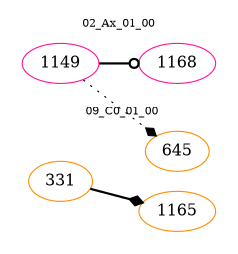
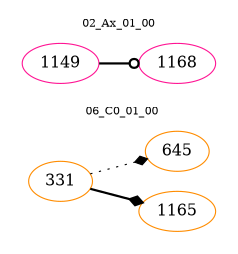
  digraph {
    rankdir=LR
    node [color=darkorange]
    edge [arrowhead=diamond color=black style=bold]
    n1 [color=deeppink label=1149]
    n2 [color=deeppink label=1168]
    n3 [label=331]
    n4 [label=645]
    n5 [label=1165]
    subgraph cluster_1 {
      color=white
      fontsize=10
      label="02_Ax_01_00"
      n1
      n2
    }
    subgraph cluster_2 {
      color=white
      fontsize=10
-     label="09_C0_01_00"
+     label="06_C0_01_00"
      n3
      n4
      n5
    }
    n1 -> n2 [arrowhead=odot]
-   n1 -> n4 [style=dotted]
+   n3 -> n4 [style=dotted]
    n3 -> n5
  }
